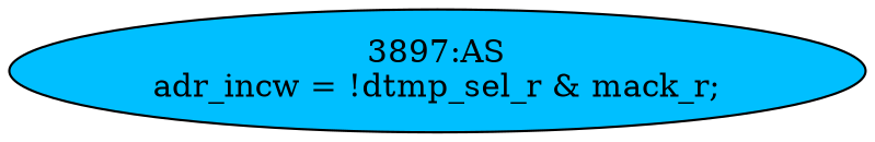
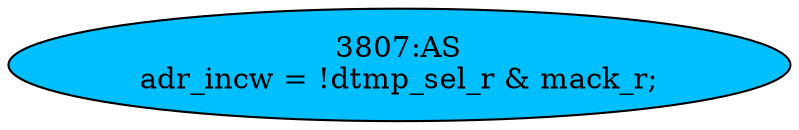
  strict digraph {
-   n1 [ast="<pyverilog.vparser.ast.Assign object at 0x7f13b5568a90>" def_var="['adr_incw']" fillcolor=deepskyblue label="3897:AS\nadr_incw = !dtmp_sel_r & mack_r;" statements="[]" style=filled typ=Assign use_var="['dtmp_sel_r', 'mack_r']"]
+   n1 [ast="<pyverilog.vparser.ast.Assign object at 0x7f13b5568a90>" def_var="['adr_incw']" fillcolor=deepskyblue label="3807:AS\nadr_incw = !dtmp_sel_r & mack_r;" statements="[]" style=filled typ=Assign use_var="['dtmp_sel_r', 'mack_r']"]
  }
